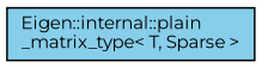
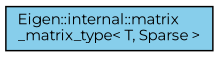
  digraph {
    rankdir=LR
    fontname=Montserrat
-   n1 [color=black fillcolor=skyblue fontname=Montserrat fontsize=10 height=0.2 label="Eigen::internal::plain\l_matrix_type\< T, Sparse \>" shape=record style=filled width=0.4]
+   n1 [color=black fillcolor=skyblue fontname=Montserrat fontsize=10 height=0.2 label="Eigen::internal::matrix\l_matrix_type\< T, Sparse \>" shape=record style=filled width=0.4]
  }
